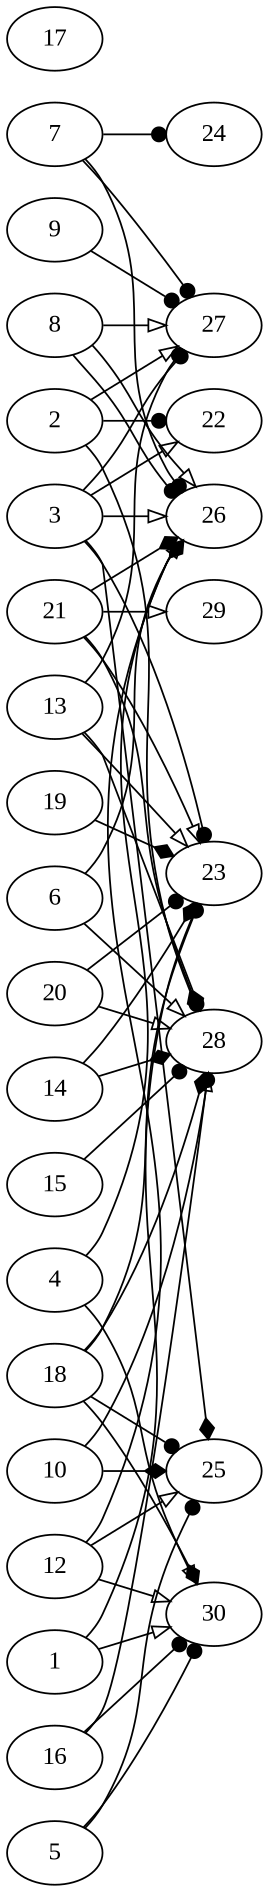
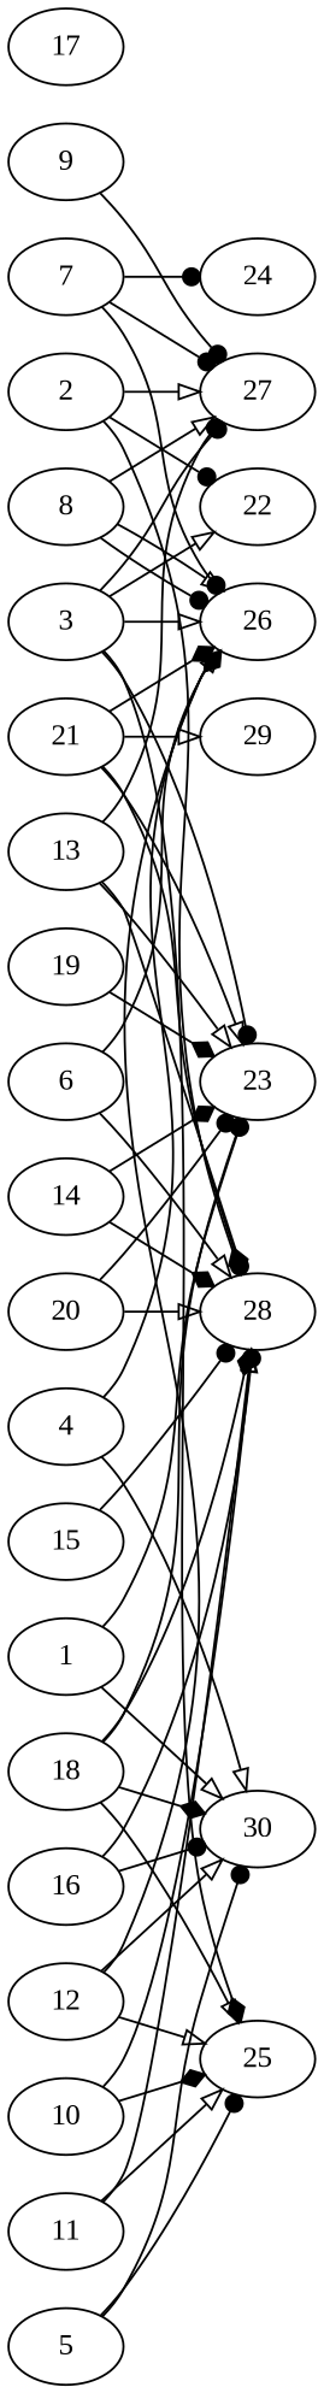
  digraph {
    fontname="Liberation Serif"
    rankdir=LR
    node [alpha=0.01 fontname="Liberation Serif"]
    edge [arrowhead=onormal fontname="Liberation Serif"]
    1 [alpha=0.11 expect_size=42580992]
    23 [alpha=0.03 expect_size=41306112]
    30 [alpha=0.04 expect_size=25321472]
    2 [alpha=0.02 expect_size=27383808]
    22 [alpha=0.14 expect_size=41995264]
    27 [alpha=0.03 expect_size=30109696]
    28 [alpha=0.14 expect_size=51284992]
    3 [alpha=0.05 expect_size=5734400]
    25 [alpha=0.17 expect_size=10435584]
    26 [alpha=0.13 expect_size=37367808]
    4 [alpha=0.08 expect_size=36157440]
    5 [expect_size=30084096]
    6 [alpha=0.06 expect_size=15766528]
    7 [expect_size=36957184]
    24 [alpha=0.04 expect_size=44022784]
    8 [alpha=0.12 expect_size=8033280]
    9 [alpha=0.15 expect_size=26659840]
    10 [alpha=0.06 expect_size=25460736]
+   11 [expect_size=28194816]
    12 [alpha=0.20 expect_size=6892544]
    13 [expect_size=11828224]
    14 [alpha=0.06 expect_size=22474752]
    15 [alpha=0.11 expect_size=40658944]
    16 [alpha=0.17 expect_size=41999360]
    17 [alpha=0.09 expect_size=9196544]
    18 [alpha=0.05 expect_size=10851328]
    19 [alpha=0.04 expect_size=39567360]
    20 [alpha=0.07 expect_size=27069440]
    21 [alpha=0.06 expect_size=40108032]
    29 [alpha=0.15 expect_size=15432704]
    1 -> 23 [arrowhead=dot]
    1 -> 30
    2 -> 22 [arrowhead=dot]
    2 -> 27
    2 -> 28 [arrowhead=diamond]
    3 -> 23 [arrowhead=dot]
    3 -> 22
    3 -> 27 [arrowhead=dot]
    3 -> 25 [arrowhead=diamond]
    3 -> 26
    4 -> 30
    4 -> 26
    5 -> 30 [arrowhead=dot]
    5 -> 25 [arrowhead=dot]
    6 -> 28
    6 -> 26 [arrowhead=diamond]
    7 -> 27 [arrowhead=dot]
    7 -> 26 [arrowhead=dot]
    7 -> 24 [arrowhead=dot]
    8 -> 27
    8 -> 26 [arrowhead=dot]
    8 -> 26
    9 -> 27 [arrowhead=dot]
    10 -> 28
    10 -> 25 [arrowhead=diamond]
+   11 -> 28
+   11 -> 25
    12 -> 30
    12 -> 25
    12 -> 26 [arrowhead=diamond]
    13 -> 23
    13 -> 27 [arrowhead=dot]
    13 -> 28 [arrowhead=diamond]
    14 -> 23 [arrowhead=diamond]
    14 -> 28 [arrowhead=diamond]
    15 -> 28 [arrowhead=dot]
    16 -> 30 [arrowhead=dot]
    16 -> 28 [arrowhead=dot]
    18 -> 23 [arrowhead=dot]
    18 -> 30 [arrowhead=diamond]
    18 -> 28 [arrowhead=diamond]
-   18 -> 25 [arrowhead=dot]
+   18 -> 25
    19 -> 23 [arrowhead=diamond]
    20 -> 23 [arrowhead=dot]
    20 -> 28
    21 -> 23
    21 -> 28 [arrowhead=dot]
    21 -> 26 [arrowhead=diamond]
    21 -> 29
  }
